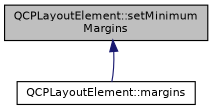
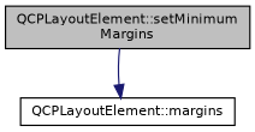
  digraph {
    rankdir=TB
    node [color=black fontname=Helvetica fontsize=10 shape=record style=filled]
    n1 [fillcolor=grey75 fontcolor=black height=0.2 label="QCPLayoutElement::setMinimum\lMargins" width=0.4]
    n2 [fillcolor=white height=0.2 label="QCPLayoutElement::margins" width=0.4]
-   n2 -> n1 [color=midnightblue fontname=Helvetica fontsize=10 labelfontname=Helvetica labelfontsize=10 style=solid]
+   n1 -> n2 [color=midnightblue fontname=Helvetica fontsize=10 labelfontname=Helvetica labelfontsize=10 style=solid]
  }
